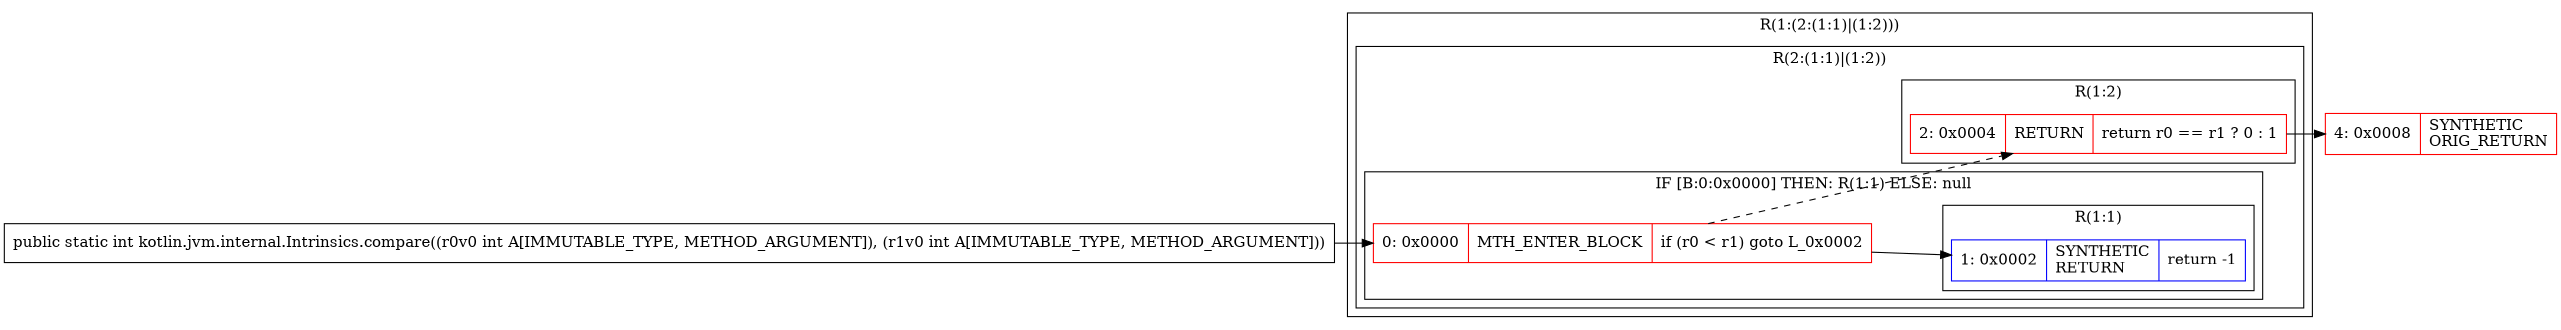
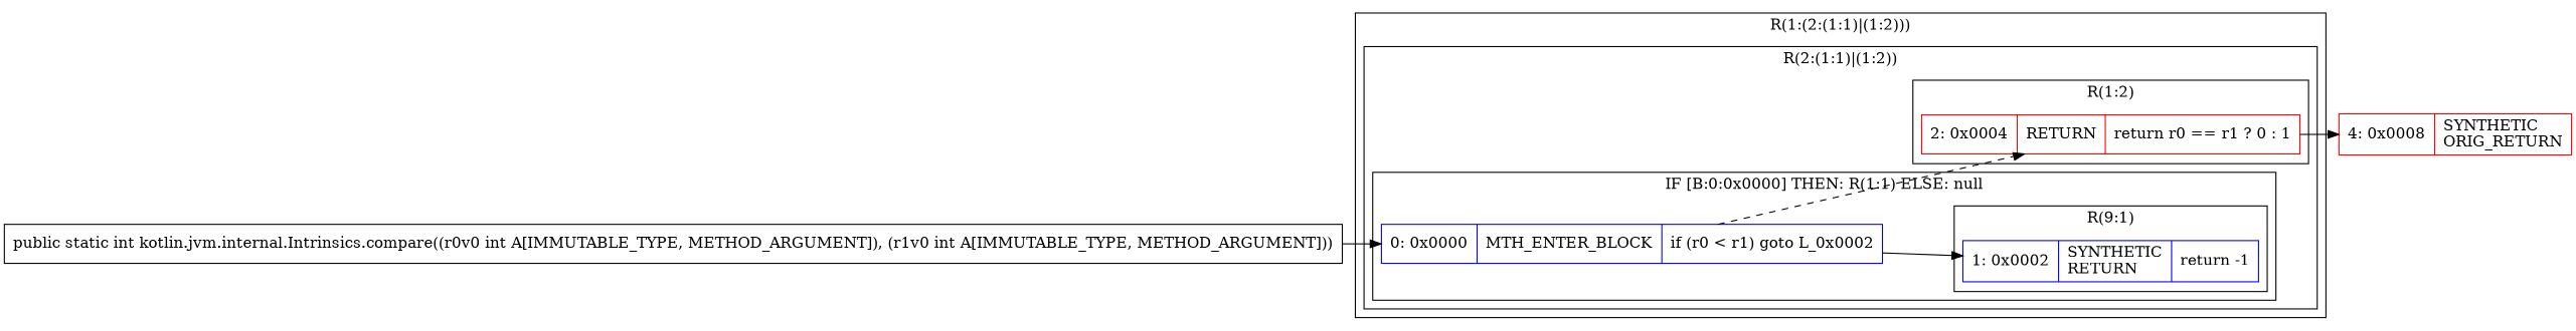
  digraph {
    rankdir=LR
    node [color=blue shape=record]
    n1 [label="{1\:\ 0x0002|SYNTHETIC\lRETURN\l|return \-1\l}"]
-   n2 [color=red label="{0\:\ 0x0000|MTH_ENTER_BLOCK\l|if (r0 \< r1) goto L_0x0002\l}"]
+   n2 [label="{0\:\ 0x0000|MTH_ENTER_BLOCK\l|if (r0 \< r1) goto L_0x0002\l}"]
    n3 [color=red label="{2\:\ 0x0004|RETURN\l|return r0 == r1 ? 0 : 1\l}"]
    n4 [color=red label="{4\:\ 0x0008|SYNTHETIC\lORIG_RETURN\l}"]
    n5 [label="{public static int kotlin.jvm.internal.Intrinsics.compare((r0v0 int A[IMMUTABLE_TYPE, METHOD_ARGUMENT]), (r1v0 int A[IMMUTABLE_TYPE, METHOD_ARGUMENT])) }" color=""]
    subgraph cluster_1 {
      label="R(1:(2:(1:1)|(1:2)))"
      subgraph cluster_2 {
        label="R(2:(1:1)|(1:2))"
        subgraph cluster_3 {
          label="IF [B:0:0x0000] THEN: R(1:1) ELSE: null"
          n2
          subgraph cluster_4 {
-           label="R(1:1)"
+           label="R(9:1)"
            n1
          }
        }
        subgraph cluster_5 {
          label="R(1:2)"
          n3
        }
      }
    }
    n2 -> n1
    n2 -> n3 [style=dashed]
    n3 -> n4
    n5 -> n2
  }
